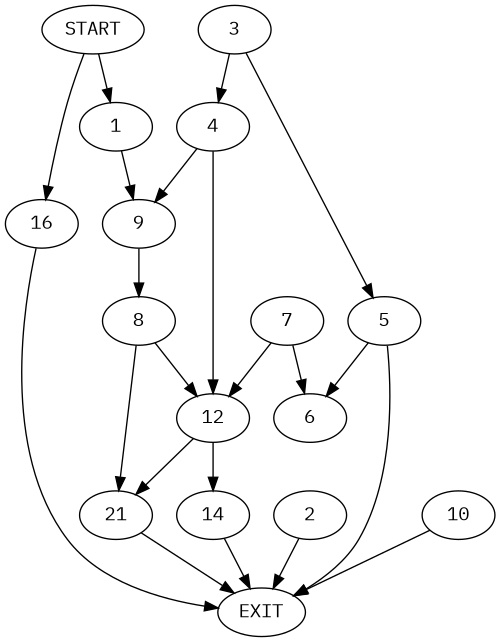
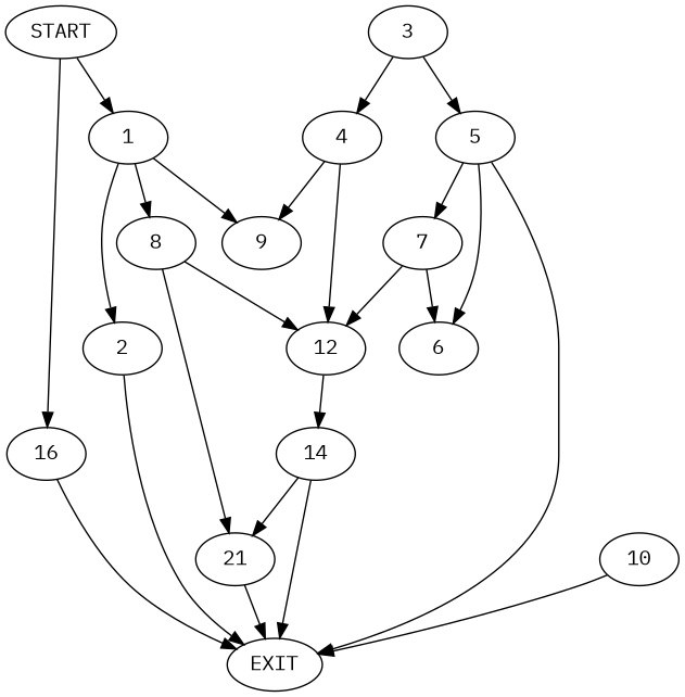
  digraph {
    fontname="IBM Plex Mono"
    node [fontname="IBM Plex Mono"]
    edge [fontname="IBM Plex Mono"]
    n1 [label=START]
    1
    n3 [label=16]
    2
    9
    n6 [label=EXIT]
    3
    4
    5
    12
    6
    7
    n13 [label=21]
    8
    10
    14
    n1 -> 1
    n1 -> n3
+   1 -> 2
    1 -> 9
    n3 -> n6
    2 -> n6
-   9 -> 8
+   1 -> 8
    3 -> 4
    3 -> 5
    4 -> 9
    4 -> 12
    5 -> n6
    5 -> 6
-   12 -> n13
+   5 -> 7
+   14 -> n13
    12 -> 14
    7 -> 12
    7 -> 6
    n13 -> n6
    8 -> 12
    8 -> n13
    10 -> n6
    14 -> n6
  }
